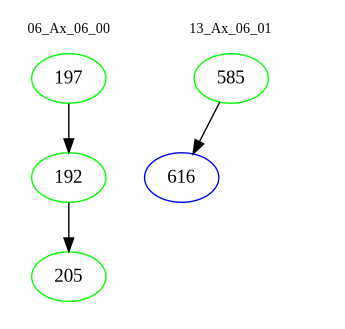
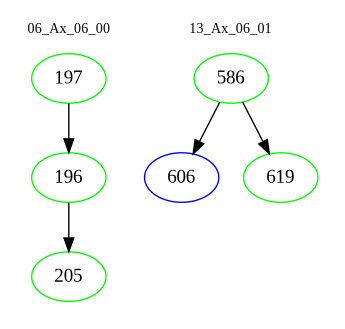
  digraph {
    fontname="Liberation Serif"
    node [color=green fontname="Liberation Serif"]
    edge [color=black fontname="Liberation Serif"]
-   n1 [label=192]
+   n1 [label=196]
    n2 [label=197]
    n3 [label=205]
-   n4 [label=585]
-   n5 [color=blue label=616]
+   n4 [label=586]
+   n5 [color=blue label=606]
+   n6 [label=619]
    subgraph cluster_1 {
      color=white
      fontsize=10
      label="06_Ax_06_00"
      n1
      n2
      n3
    }
    subgraph cluster_2 {
      color=white
      fontsize=10
      label="13_Ax_06_01"
      n4
      n5
+     n6
    }
    n1 -> n3
    n2 -> n1
    n4 -> n5
+   n4 -> n6
  }
